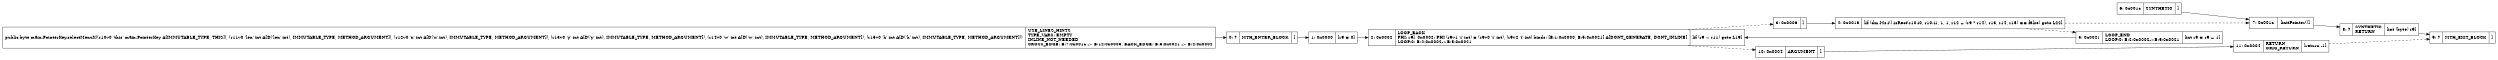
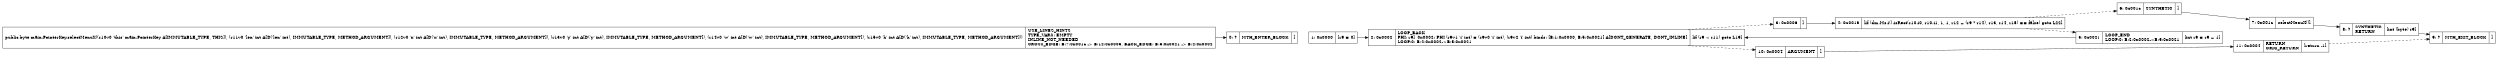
  digraph {
    rankdir=LR
    node [shape=record]
    n1 [label="{0\:\ ?|MTH_ENTER_BLOCK\l|l}"]
    n2 [label="{1\:\ 0x0000|lr9 = 0l}"]
    n3 [label="{2\:\ 0x0002|LOOP_BACK\lPHI: r9l  0x0002: PHI (r9v1 'i' int) = (r9v0 'i' int), (r9v2 'i' int) binds: [B:1:0x0000, B:5:0x0021] A[DONT_GENERATE, DONT_INLINE]\lLOOP:0: B:2:0x0002\-\>B:5:0x0021\l|lif (r9 \< r11) goto L19l}"]
    n4 [label="{3\:\ 0x0006|l}"]
    n5 [label="{10\:\ 0x0004|ARGUMENT\l|l}"]
    n6 [label="{4\:\ 0x001a|lif (dm.Ms.i().isRect(r10.i0, r10.i1, 1, 1, r12 + (r9 * r14), r13, r14, r15) == false) goto L22l}"]
    n7 [label="{11\:\ 0x0004|RETURN\lORIG_RETURN\l|lreturn \-1l}"]
    n8 [label="{5\:\ 0x0021|LOOP_END\lLOOP:0: B:2:0x0002\-\>B:5:0x0021\l|lint r9 = r9 + 1l}"]
    n9 [label="{6\:\ 0x001c|SYNTHETIC\l|l}"]
-   n10 [label="{7\:\ 0x001c|linitPointer()l}"]
+   n10 [label="{7\:\ 0x001c|selectMenuX()l}"]
    n11 [label="{8\:\ ?|SYNTHETIC\lRETURN\l|lint (byte) r9l}"]
    n12 [label="{9\:\ ?|MTH_EXIT_BLOCK\l|l}"]
    n13 [label="{public byte main.PointerKey.selectMenuX((r10v0 'this' main.PointerKey A[IMMUTABLE_TYPE, THIS]), (r11v0 'len' int A[D('len' int), IMMUTABLE_TYPE, METHOD_ARGUMENT]), (r12v0 'x' int A[D('x' int), IMMUTABLE_TYPE, METHOD_ARGUMENT]), (r13v0 'y' int A[D('y' int), IMMUTABLE_TYPE, METHOD_ARGUMENT]), (r14v0 'w' int A[D('w' int), IMMUTABLE_TYPE, METHOD_ARGUMENT]), (r15v0 'h' int A[D('h' int), IMMUTABLE_TYPE, METHOD_ARGUMENT]))  | USE_LINES_HINTS\lTYPE_VARS: EMPTY\lINLINE_NOT_NEEDED\lCROSS_EDGE: B:7:0x001c \-\> B:12:0x0005, BACK_EDGE: B:5:0x0021 \-\> B:2:0x0002\l}"]
-   n1 -> n2
    n2 -> n3
    n3 -> n4 [style=dashed]
    n3 -> n5 [style=dashed]
    n4 -> n6
    n5 -> n7
    n6 -> n8 [style=dashed]
-   n6 -> n10 [style=dashed]
+   n6 -> n9 [style=dashed]
    n7 -> n12 [style=dashed]
    n8 -> n3
    n9 -> n10
    n10 -> n11
    n11 -> n12
    n13 -> n1
  }
